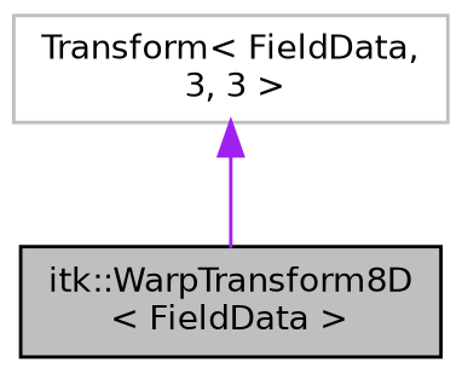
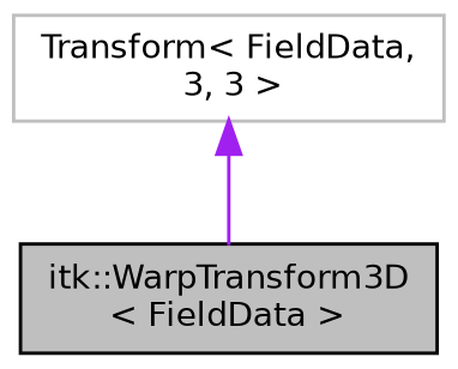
  digraph {
    node [fontname=Helvetica fontsize=10 shape=record]
-   n1 [color=black fillcolor=grey75 fontcolor=black height=0.2 label="itk::WarpTransform8D\l\< FieldData \>" style=filled width=0.4]
+   n1 [color=black fillcolor=grey75 fontcolor=black height=0.2 label="itk::WarpTransform3D\l\< FieldData \>" style=filled width=0.4]
    n2 [color=grey75 height=0.2 label="Transform\< FieldData,\l 3, 3 \>" width=0.4]
    n2 -> n1 [color=purple dir=back fontname=Helvetica fontsize=10 labelfontname=Helvetica labelfontsize=10 style=solid]
  }
